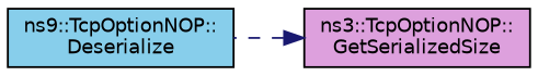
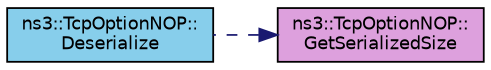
  digraph {
    rankdir=RL
    node [color=black fontname=Helvetica fontsize=10 shape=record style=filled]
    n1 [fillcolor=plum fontcolor=black height=0.2 label="ns3::TcpOptionNOP::\lGetSerializedSize" width=0.4]
-   n2 [fillcolor=skyblue height=0.2 label="ns9::TcpOptionNOP::\lDeserialize" width=0.4]
+   n2 [fillcolor=skyblue height=0.2 label="ns3::TcpOptionNOP::\lDeserialize" width=0.4]
    n1 -> n2 [color=midnightblue dir=back fontname=Helvetica fontsize=10 labelfontname=Helvetica labelfontsize=10 style=dashed]
  }
